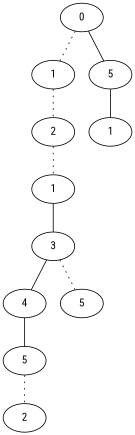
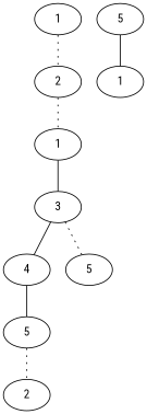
  graph {
    fontname="Roboto Condensed"
    node [fontname="Roboto Condensed"]
    edge [fontname="Roboto Condensed"]
-   n1 [label=0]
    n2 [label=1]
    n3 [label=5]
    n4 [label=2]
    n5 [label=4]
    n6 [label=5]
    n7 [label=1]
    n8 [label=1]
    n9 [label=3]
    n10 [label=5]
    n11 [label=2]
-   n1 -- n2 [style=dotted]
-   n1 -- n3
    n2 -- n4 [style=dotted]
    n3 -- n7
    n4 -- n8 [style=dotted]
    n5 -- n6
    n6 -- n11 [style=dotted]
    n8 -- n9
    n9 -- n5
    n9 -- n10 [style=dotted]
  }
